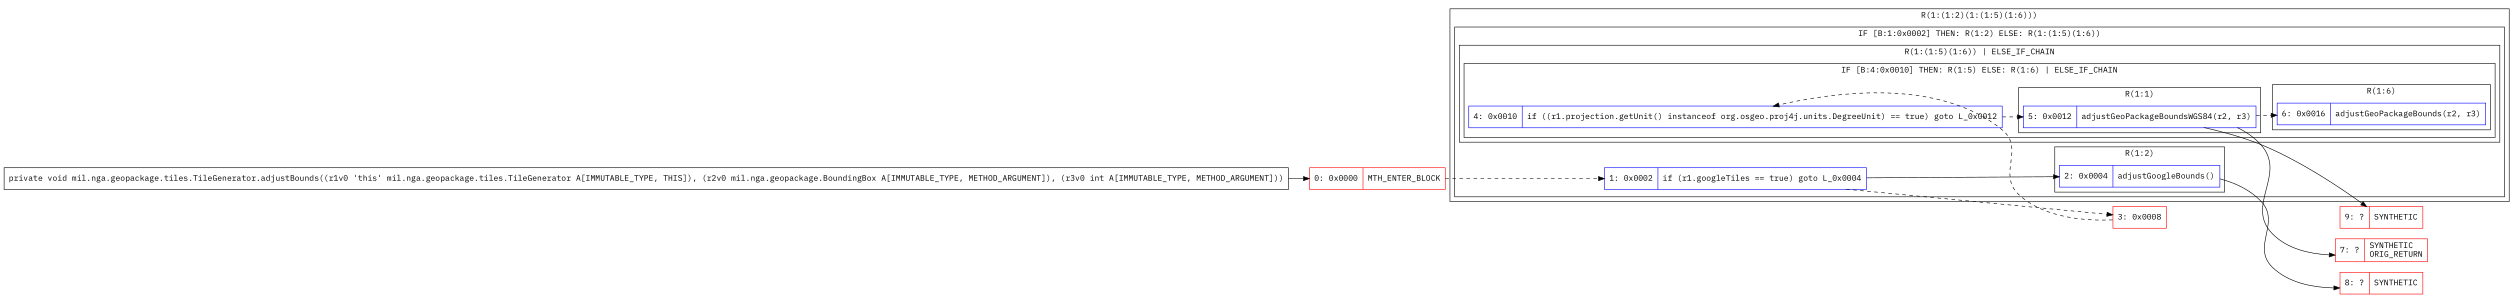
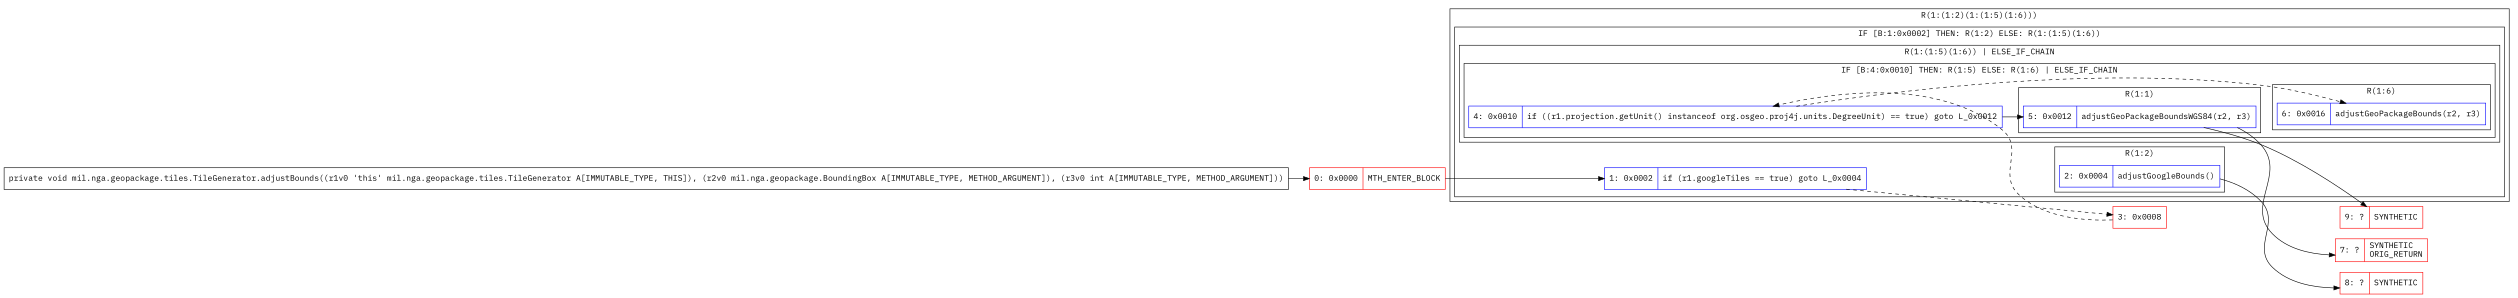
  digraph {
    fontname="IBM Plex Mono"
    rankdir=LR
    node [color=blue fontname="IBM Plex Mono" shape=record]
    edge [fontname="IBM Plex Mono"]
    n1 [label="{2\:\ 0x0004|adjustGoogleBounds()\l}"]
    n2 [label="{5\:\ 0x0012|adjustGeoPackageBoundsWGS84(r2, r3)\l}"]
    n3 [label="{6\:\ 0x0016|adjustGeoPackageBounds(r2, r3)\l}"]
    n4 [label="{4\:\ 0x0010|if ((r1.projection.getUnit() instanceof org.osgeo.proj4j.units.DegreeUnit) == true) goto L_0x0012\l}"]
    n5 [label="{1\:\ 0x0002|if (r1.googleTiles == true) goto L_0x0004\l}"]
    n6 [color=red label="{8\:\ ?|SYNTHETIC\l}"]
    n7 [color=red label="{9\:\ ?|SYNTHETIC\l}"]
    n8 [color=red label="{7\:\ ?|SYNTHETIC\lORIG_RETURN\l}"]
    n9 [color=red label="{3\:\ 0x0008}"]
    n10 [color=red label="{0\:\ 0x0000|MTH_ENTER_BLOCK\l}"]
    n11 [label="{private void mil.nga.geopackage.tiles.TileGenerator.adjustBounds((r1v0 'this' mil.nga.geopackage.tiles.TileGenerator A[IMMUTABLE_TYPE, THIS]), (r2v0 mil.nga.geopackage.BoundingBox A[IMMUTABLE_TYPE, METHOD_ARGUMENT]), (r3v0 int A[IMMUTABLE_TYPE, METHOD_ARGUMENT])) }" color=""]
    subgraph cluster_1 {
      label="R(1:(1:2)(1:(1:5)(1:6)))"
      subgraph cluster_2 {
        label="IF [B:1:0x0002] THEN: R(1:2) ELSE: R(1:(1:5)(1:6))"
        n5
        subgraph cluster_3 {
          label="R(1:2)"
          n1
        }
        subgraph cluster_4 {
          label="R(1:(1:5)(1:6)) | ELSE_IF_CHAIN\l"
          subgraph cluster_5 {
            label="IF [B:4:0x0010] THEN: R(1:5) ELSE: R(1:6) | ELSE_IF_CHAIN\l"
            n4
            subgraph cluster_6 {
              label="R(1:1)"
              n2
            }
            subgraph cluster_7 {
              label="R(1:6)"
              n3
            }
          }
        }
      }
    }
    n1 -> n6
    n2 -> n7
    n2 -> n8
-   n4 -> n2 [style=dashed]
-   n2 -> n3 [style=dashed]
-   n5 -> n1
+   n4 -> n2
+   n4 -> n3 [style=dashed]
    n5 -> n9 [style=dashed]
    n9 -> n4 [style=dashed]
-   n10 -> n5 [style=dashed]
+   n10 -> n5
    n11 -> n10
  }
